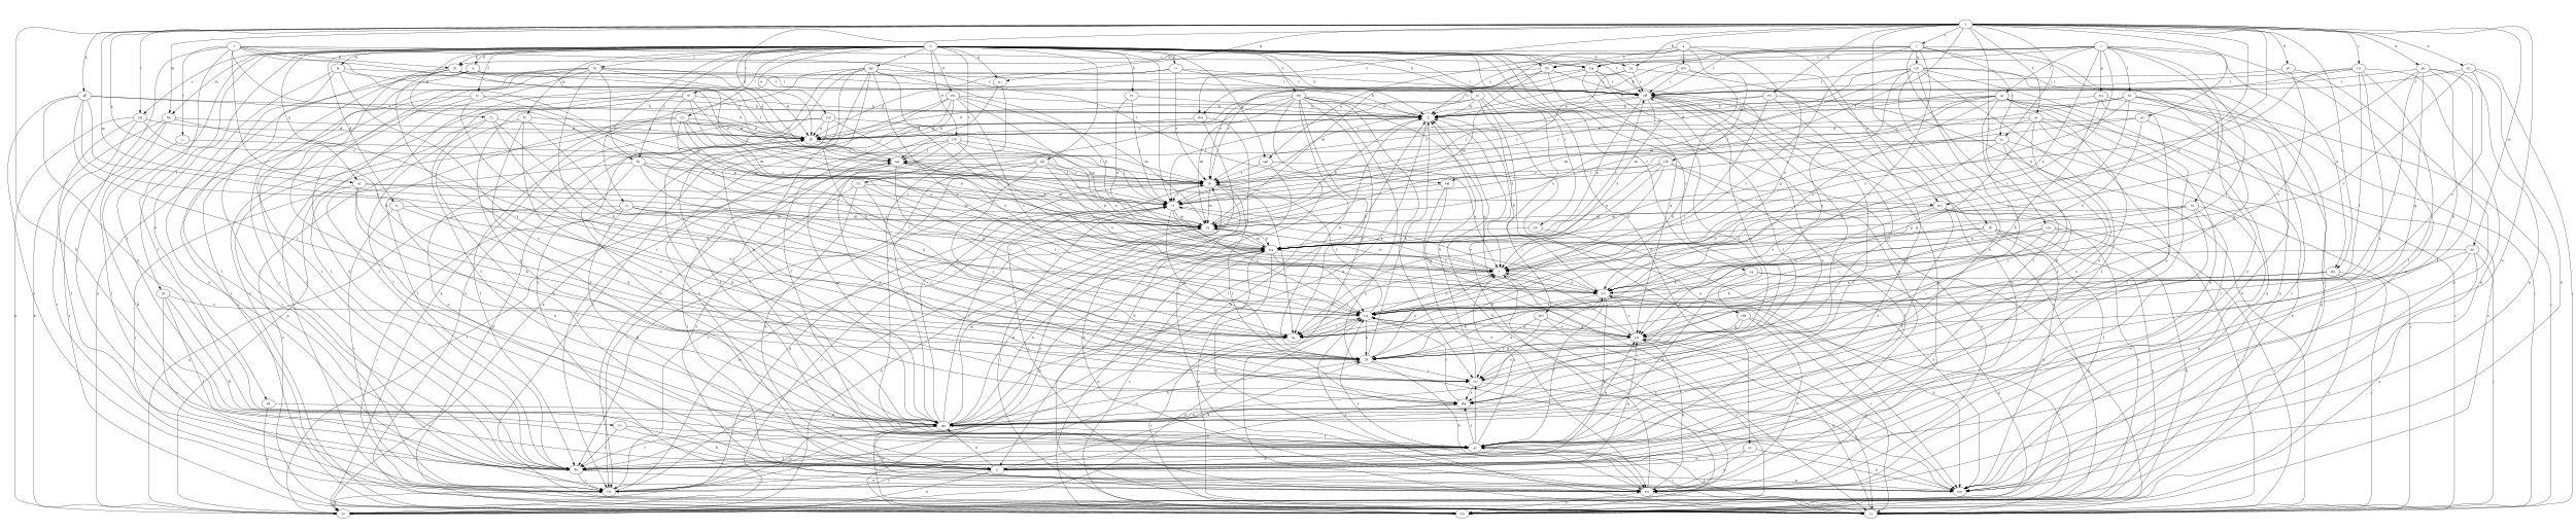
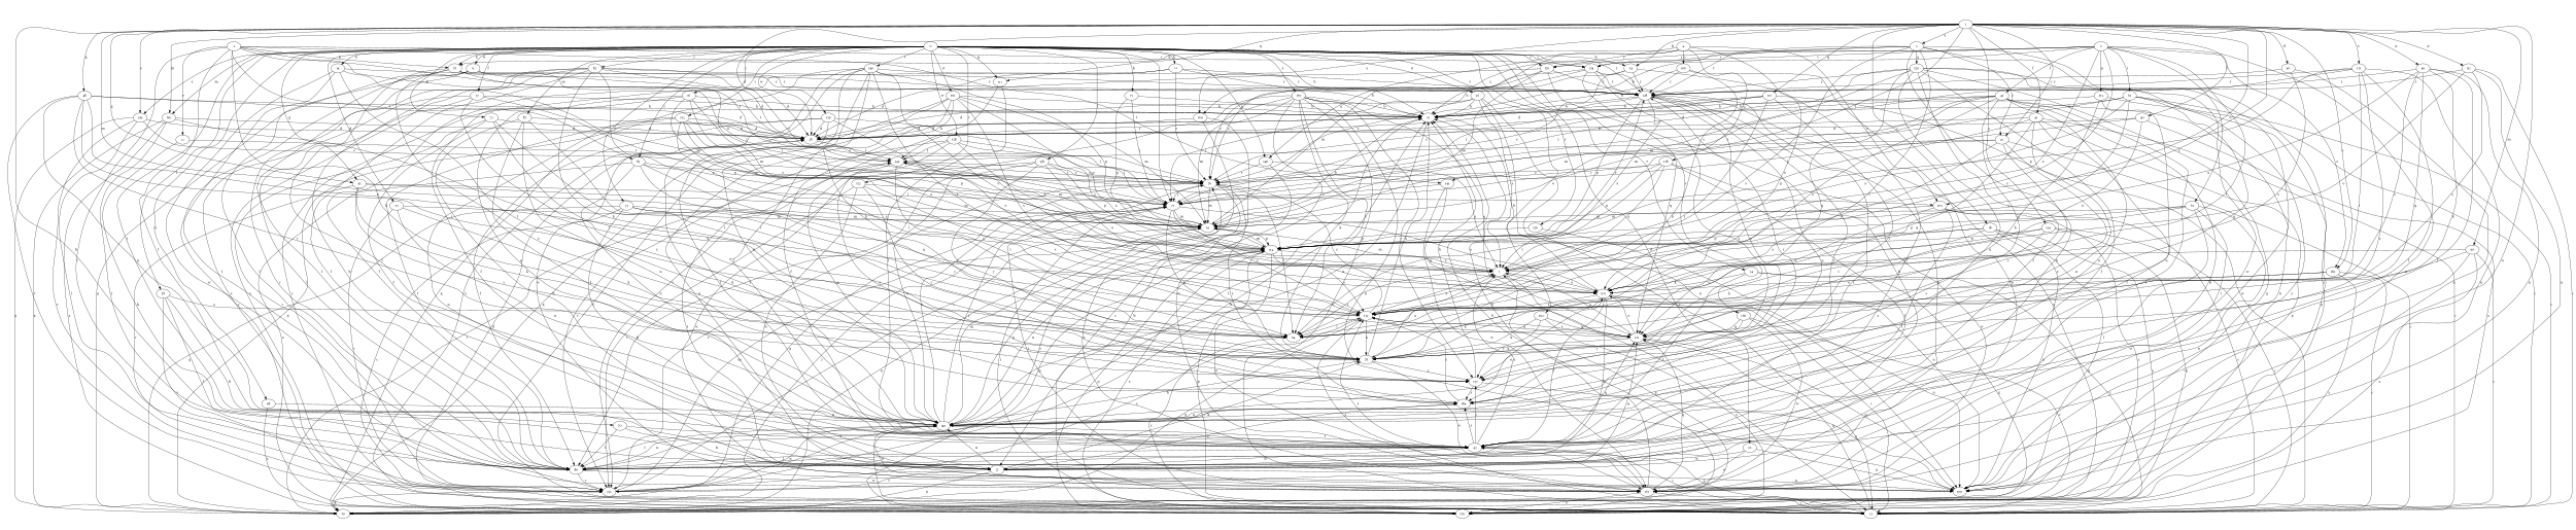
  strict digraph {
    fontname="Playfair Display"
    node [fontname="Playfair Display"]
    edge [fontname="Playfair Display"]
    0
    9
    11
    14
    15
    16
    22
    25
    33
    34
    37
    45
    54
    58
    70
    71
    73
    75
    76
    82
    85
    87
    89
    96
    98
    102
    115
    126
    128
    129
    138
    140
    146
    152
    153
    154
    158
    159
    161
    166
    167
    176
    28
    86
    170
    50
    21
    36
    93
    163
    78
    149
    43
    114
    57
    100
    155
    64
    135
    107
    184
    177
    142
    7
    121
    1
    5
    18
    20
    n70 [label=46]
    40
    41
    48
    49
    90
    105
    112
    117
    131
    134
    141
    169
    183
    120
    2
    42
    61
    62
    113
    3
    35
    4
    106
    118
    0 -> 9 [label=b]
    0 -> 11 [label=b]
    0 -> 14 [label=b]
    0 -> 15 [label=b]
    0 -> 16 [label=c]
    0 -> 22 [label=d]
    0 -> 25 [label=d]
    0 -> 33 [label=e]
    0 -> 34 [label=e]
    0 -> 37 [label=f]
    0 -> 45 [label=g]
    0 -> 54 [label=h]
    0 -> 58 [label=i]
    0 -> 70 [label=j]
    0 -> 71 [label=j]
    0 -> 73 [label=k]
    0 -> 75 [label=k]
    0 -> 76 [label=k]
    0 -> 82 [label=l]
    0 -> 85 [label=l]
    0 -> 87 [label=m]
    0 -> 89 [label=m]
    0 -> 96 [label=n]
    0 -> 98 [label=n]
    0 -> 102 [label=o]
    0 -> 115 [label=q]
    0 -> 126 [label=r]
    0 -> 128 [label=r]
    0 -> 129 [label=s]
    0 -> 138 [label=t]
    0 -> 140 [label=t]
    0 -> 146 [label=u]
    0 -> 152 [label=v]
    0 -> 153 [label=v]
    0 -> 154 [label=v]
    0 -> 158 [label=w]
    0 -> 159 [label=w]
    0 -> 161 [label=w]
    0 -> 166 [label=x]
    0 -> 167 [label=x]
    0 -> 176 [label=y]
    9 -> 128 [label=r]
    9 -> 28 [label=d]
    9 -> 86 [label=l]
    9 -> 170 [label=x]
    9 -> 50 [label=g]
    11 -> 15 [label=b]
    11 -> 128 [label=r]
    11 -> 86 [label=l]
    11 -> 21 [label=c]
    11 -> 36 [label=e]
    14 -> 128 [label=r]
    14 -> 86 [label=l]
    14 -> 93 [label=m]
    14 -> 163 [label=w]
    14 -> 78 [label=t]
    15 -> 28 [label=d]
    15 -> 86 [label=l]
    15 -> 149 [label=u]
    16 -> 15 [label=b]
    16 -> 71 [label=j]
    16 -> 93 [label=m]
    16 -> 149 [label=u]
    16 -> 43 [label=f]
    16 -> 114 [label=p]
    22 -> 163 [label=w]
    22 -> 57 [label=h]
    22 -> 100 [label=n]
    25 -> 93 [label=m]
    25 -> 78 [label=k]
    25 -> 149 [label=u]
    25 -> 155 [label=v]
    33 -> 50 [label=g]
    33 -> 21 [label=c]
    33 -> 93 [label=m]
    33 -> 57 [label=h]
    33 -> 64 [label=i]
    33 -> 135 [label=s]
    34 -> 50 [label=g]
    34 -> 21 [label=c]
    34 -> 43 [label=f]
    34 -> 107 [label=o]
    37 -> 15 [label=b]
    37 -> 86 [label=l]
    37 -> 21 [label=c]
    37 -> 114 [label=p]
    37 -> 184 [label=z]
    45 -> 71 [label=j]
    45 -> 93 [label=m]
    45 -> 78 [label=k]
    45 -> 155 [label=v]
    45 -> 177 [label=y]
    54 -> 71 [label=j]
    54 -> 128 [label=r]
    54 -> 36 [label=e]
    54 -> 43 [label=f]
    58 -> 86 [label=l]
    58 -> 57 [label=h]
    58 -> 155 [label=v]
    58 -> 135 [label=s]
    70 -> 86 [label=l]
    70 -> 43 [label=f]
    70 -> 57 [label=h]
    71 -> 93 [label=m]
    71 -> 78 [label=k]
    71 -> 135 [label=s]
    71 -> 107 [label=o]
    73 -> 28 [label=d]
    73 -> 78 [label=k]
    73 -> 43 [label=f]
    73 -> 155 [label=v]
    73 -> 64 [label=i]
    75 -> 15 [label=b]
    75 -> 71 [label=j]
    75 -> 114 [label=p]
    76 -> 71 [label=j]
    76 -> 128 [label=r]
    76 -> 86 [label=l]
    76 -> 43 [label=f]
    76 -> 184 [label=z]
    76 -> 142 [label=t]
    82 -> 128 [label=r]
    82 -> 28 [label=d]
    82 -> 86 [label=l]
    82 -> 170 [label=x]
    82 -> 36 [label=e]
    82 -> 78 [label=k]
    82 -> 57 [label=h]
    82 -> 155 [label=v]
    82 -> 7 [label=a]
    85 -> 170 [label=x]
    85 -> 36 [label=e]
    85 -> 149 [label=u]
    85 -> 135 [label=s]
    85 -> 7 [label=a]
    85 -> 121 [label=q]
    87 -> 28 [label=d]
    87 -> 149 [label=u]
    87 -> 43 [label=f]
    87 -> 57 [label=h]
    87 -> 64 [label=i]
    89 -> 28 [label=d]
    89 -> 86 [label=l]
    89 -> 170 [label=x]
    89 -> 50 [label=g]
    89 -> 64 [label=i]
    96 -> 15 [label=b]
    96 -> 71 [label=j]
    96 -> 28 [label=d]
    96 -> 21 [label=c]
    96 -> 100 [label=n]
    96 -> 7 [label=a]
    98 -> 170 [label=x]
    98 -> 149 [label=u]
    102 -> 170 [label=x]
    102 -> 78 [label=k]
    102 -> 177 [label=y]
    102 -> 121 [label=q]
    115 -> 43 [label=f]
    115 -> 155 [label=v]
    126 -> 114 [label=p]
    126 -> 100 [label=n]
    128 -> 15 [label=b]
    128 -> 86 [label=i]
    128 -> 170 [label=x]
    128 -> 36 [label=e]
    128 -> 149 [label=u]
    128 -> 114 [label=p]
    128 -> 177 [label=y]
    128 -> 7 [label=a]
    129 -> 28 [label=d]
    129 -> 86 [label=l]
    129 -> 50 [label=g]
    129 -> 36 [label=e]
    129 -> 155 [label=v]
    138 -> 36 [label=e]
    138 -> 163 [label=w]
    138 -> 149 [label=u]
    138 -> 114 [label=p]
    138 -> 107 [label=o]
    138 -> 177 [label=y]
    140 -> 128 [label=r]
    140 -> 170 [label=x]
    140 -> 50 [label=g]
    140 -> 163 [label=w]
    140 -> 78 [label=k]
    140 -> 149 [label=u]
    140 -> 43 [label=f]
    140 -> 114 [label=p]
    140 -> 135 [label=s]
    140 -> 107 [label=o]
    146 -> 36 [label=e]
    146 -> 57 [label=h]
    146 -> 7 [label=a]
    152 -> 71 [label=j]
    152 -> 57 [label=h]
    152 -> 155 [label=v]
    152 -> 135 [label=s]
    152 -> 177 [label=y]
    153 -> 28 [label=d]
    153 -> 86 [label=l]
    153 -> 36 [label=e]
    153 -> 114 [label=p]
    153 -> 100 [label=n]
    153 -> 64 [label=i]
    153 -> 7 [label=a]
    154 -> 15 [label=b]
    154 -> 128 [label=r]
    154 -> 36 [label=e]
    154 -> 163 [label=w]
    154 -> 184 [label=z]
    154 -> 121 [label=q]
    158 -> 71 [label=j]
    158 -> 149 [label=u]
    158 -> 155 [label=v]
    158 -> 107 [label=o]
    158 -> 142 [label=t]
    158 -> 7 [label=a]
    159 -> 71 [label=j]
    159 -> 28 [label=d]
    159 -> 86 [label=l]
    159 -> 50 [label=g]
    159 -> 43 [label=f]
    159 -> 107 [label=o]
    161 -> 15 [label=b]
    161 -> 50 [label=g]
    161 -> 21 [label=c]
    161 -> 93 [label=m]
    161 -> 43 [label=f]
    161 -> 114 [label=p]
    161 -> 100 [label=n]
    161 -> 135 [label=s]
    166 -> 21 [label=c]
    166 -> 163 [label=w]
    166 -> 177 [label=y]
    166 -> 121 [label=q]
    167 -> 15 [label=b]
    167 -> 86 [label=l]
    167 -> 21 [label=c]
    167 -> 93 [label=m]
    167 -> 163 [label=w]
    167 -> 78 [label=k]
    167 -> 100 [label=n]
    167 -> 64 [label=i]
    167 -> 177 [label=y]
    167 -> 142 [label=t]
    167 -> 121 [label=q]
    176 -> 128 [label=r]
    176 -> 28 [label=d]
    176 -> 36 [label=e]
    176 -> 93 [label=m]
    176 -> 57 [label=h]
    28 -> 15 [label=b]
    28 -> 142 [label=t]
    86 -> 163 [label=w]
+   86 -> 149 [label=u]
    86 -> 155 [label=v]
    170 -> 15 [label=b]
    170 -> 36 [label=e]
    170 -> 114 [label=p]
    50 -> 71 [label=j]
    50 -> 142 [label=t]
    50 -> 7 [label=a]
    21 -> 71 [label=j]
    21 -> 28 [label=d]
    21 -> 43 [label=f]
    21 -> 114 [label=p]
    21 -> 135 [label=s]
    21 -> 121 [label=q]
    36 -> 71 [label=j]
    36 -> 50 [label=g]
    36 -> 93 [label=m]
    36 -> 163 [label=w]
    36 -> 64 [label=i]
    36 -> 184 [label=z]
    36 -> 142 [label=t]
    93 -> 15 [label=b]
    93 -> 50 [label=n]
    93 -> 114 [label=p]
    93 -> 142 [label=t]
    163 -> 15 [label=b]
    163 -> 71 [label=j]
    163 -> 170 [label=x]
    163 -> 21 [label=c]
    163 -> 135 [label=s]
    163 -> 121 [label=q]
    78 -> 15 [label=b]
    78 -> 163 [label=w]
    78 -> 177 [label=y]
    78 -> 7 [label=a]
    149 -> 71 [label=j]
    149 -> 128 [label=r]
    149 -> 28 [label=d]
    149 -> 86 [label=l]
    149 -> 21 [label=c]
    149 -> 36 [label=e]
    149 -> 93 [label=m]
    149 -> 163 [label=w]
    149 -> 78 [label=k]
    149 -> 43 [label=f]
    149 -> 114 [label=p]
    149 -> 107 [label=o]
    43 -> 86 [label=l]
    43 -> 21 [label=c]
    43 -> 57 [label=h]
    43 -> 184 [label=z]
    43 -> 177 [label=y]
    43 -> 7 [label=a]
    43 -> 121 [label=q]
    114 -> 128 [label=r]
    114 -> 170 [label=x]
    114 -> 93 [label=m]
    114 -> 163 [label=w]
    114 -> 149 [label=u]
    114 -> 135 [label=s]
    114 -> 7 [label=a]
    57 -> 50 [label=g]
    57 -> 78 [label=k]
    57 -> 149 [label=u]
    57 -> 100 [label=n]
    57 -> 155 [label=v]
    57 -> 184 [label=z]
    57 -> 121 [label=q]
    100 -> 142 [label=t]
    155 -> 15 [label=b]
    155 -> 50 [label=g]
    155 -> 36 [label=e]
    155 -> 93 [label=m]
    155 -> 149 [label=u]
    155 -> 114 [label=p]
    155 -> 135 [label=s]
    64 -> 170 [label=x]
    135 -> 50 [label=g]
    135 -> 36 [label=e]
    135 -> 78 [label=k]
    135 -> 64 [label=i]
    135 -> 7 [label=a]
    135 -> 121 [label=q]
    107 -> 15 [label=b]
    107 -> 21 [label=c]
    107 -> 78 [label=k]
    107 -> 43 [label=f]
    107 -> 57 [label=h]
    107 -> 100 [label=n]
    107 -> 135 [label=s]
    184 -> 128 [label=r]
    184 -> 149 [label=u]
    184 -> 135 [label=s]
    177 -> 15 [label=b]
    177 -> 100 [label=n]
    177 -> 184 [label=z]
    142 -> 36 [label=e]
    142 -> 93 [label=m]
    142 -> 64 [label=i]
    142 -> 184 [label=z]
-   7 -> 71 [label=j]
    7 -> 21 [label=c]
    7 -> 93 [label=m]
    7 -> 64 [label=i]
    7 -> 107 [label=o]
    121 -> 78 [label=k]
    121 -> 100 [label=n]
    121 -> 135 [label=s]
    121 -> 107 [label=o]
    121 -> 7 [label=a]
    1 -> 45 [label=g]
    1 -> 54 [label=h]
    1 -> 89 [label=m]
    1 -> 115 [label=q]
    1 -> 129 [label=s]
    1 -> 28 [label=d]
    1 -> 93 [label=m]
    1 -> 163 [label=w]
    1 -> 57 [label=h]
    1 -> 7 [label=a]
    1 -> 5 [label=a]
    1 -> 18 [label=c]
    1 -> 20 [label=c]
    1 -> n70 [label=d]
    1 -> 40 [label=f]
    1 -> 41 [label=f]
    1 -> 48 [label=g]
    1 -> 49 [label=g]
    1 -> 90 [label=m]
    1 -> 105 [label=o]
    1 -> 112 [label=p]
    1 -> 117 [label=q]
    1 -> 131 [label=s]
    1 -> 134 [label=s]
    1 -> 141 [label=t]
    1 -> 169 [label=x]
    1 -> 183 [label=z]
    5 -> 128 [label=r]
    5 -> 154 [label=v]
    5 -> 176 [label=y]
    5 -> 170 [label=x]
    5 -> 163 [label=w]
    5 -> 57 [label=h]
    5 -> 64 [label=i]
    5 -> 135 [label=s]
    5 -> 20 [label=c]
    5 -> 120 [label=q]
    18 -> 170 [label=x]
    18 -> 50 [label=g]
    18 -> 78 [label=k]
    18 -> 114 [label=p]
    18 -> 100 [label=n]
    18 -> 7 [label=a]
    20 -> 71 [label=j]
    20 -> 21 [label=c]
    20 -> 107 [label=o]
    20 -> 184 [label=z]
    20 -> 177 [label=y]
    20 -> 142 [label=t]
    n70 -> 128 [label=r]
    n70 -> 100 [label=n]
    n70 -> 135 [label=s]
    40 -> 71 [label=j]
    40 -> 28 [label=d]
    40 -> 170 [label=x]
    40 -> 107 [label=o]
    41 -> 28 [label=d]
    41 -> 50 [label=g]
    41 -> 21 [label=c]
    41 -> 149 [label=u]
    41 -> 43 [label=f]
    41 -> 114 [label=p]
    41 -> 121 [label=q]
    48 -> 15 [label=b]
    48 -> 28 [label=d]
    48 -> 149 [label=u]
    48 -> 155 [label=v]
    48 -> 64 [label=i]
    48 -> 107 [label=o]
    48 -> 177 [label=y]
    49 -> 128 [label=r]
    49 -> 78 [label=k]
    49 -> 43 [label=f]
    49 -> 100 [label=n]
    49 -> 135 [label=s]
    49 -> 7 [label=a]
    49 -> 121 [label=q]
    90 -> 170 [label=x]
    90 -> 21 [label=c]
    90 -> 155 [label=v]
    90 -> 64 [label=i]
    90 -> 7 [label=a]
    105 -> 170 [label=x]
    105 -> 21 [label=c]
    105 -> 93 [label=m]
    105 -> 78 [label=k]
    105 -> 43 [label=f]
    112 -> 128 [label=r]
    112 -> 21 [label=c]
    112 -> 100 [label=n]
    112 -> 135 [label=s]
    112 -> 107 [label=o]
    117 -> 15 [label=b]
+   117 -> 28 [label=d]
    117 -> 21 [label=c]
    117 -> 36 [label=e]
    117 -> 64 [label=i]
    117 -> 177 [label=y]
    131 -> 71 [label=j]
    131 -> 128 [label=r]
    131 -> 43 [label=f]
    131 -> 114 [label=p]
    131 -> 100 [label=n]
    131 -> 64 [label=i]
    131 -> 184 [label=z]
    134 -> 170 [label=x]
    134 -> 21 [label=c]
    134 -> 114 [label=p]
    134 -> 107 [label=o]
    134 -> 184 [label=z]
    141 -> 71 [label=j]
    141 -> 163 [label=w]
    141 -> 121 [label=q]
    169 -> 28 [label=d]
    169 -> 21 [label=c]
    169 -> 155 [label=v]
    183 -> 170 [label=x]
    183 -> 21 [label=c]
    183 -> 135 [label=s]
    183 -> 107 [label=o]
    120 -> 71 [label=j]
    120 -> 128 [label=r]
    120 -> 86 [label=l]
    120 -> 170 [label=x]
    120 -> 50 [label=g]
    120 -> 21 [label=c]
    120 -> 93 [label=m]
    120 -> 149 [label=u]
    120 -> 43 [label=f]
    120 -> 121 [label=q]
    2 -> 15 [label=b]
    2 -> 76 [label=k]
    2 -> 154 [label=v]
    2 -> 100 [label=n]
    2 -> 64 [label=i]
    2 -> 135 [label=s]
    2 -> 7 [label=a]
    2 -> 169 [label=x]
    2 -> 183 [label=z]
    2 -> 42 [label=f]
    2 -> 61 [label=i]
    2 -> 62 [label=i]
    2 -> 113 [label=p]
    42 -> 15 [label=b]
    42 -> 28 [label=d]
    42 -> 86 [label=l]
    42 -> 36 [label=e]
    42 -> 93 [label=m]
    42 -> 149 [label=u]
    42 -> 57 [label=h]
    42 -> 100 [label=n]
    42 -> 107 [label=o]
    42 -> 121 [label=q]
    61 -> 86 [label=l]
    61 -> 93 [label=m]
    61 -> 163 [label=w]
    61 -> 114 [label=p]
    61 -> 100 [label=n]
    61 -> 64 [label=i]
    62 -> 15 [label=b]
    62 -> 21 [label=c]
    62 -> 93 [label=m]
    62 -> 163 [label=w]
    62 -> 135 [label=s]
    62 -> 7 [label=a]
    62 -> 121 [label=q]
    113 -> 15 [label=b]
    113 -> 50 [label=g]
    113 -> 78 [label=k]
    113 -> 149 [label=u]
    3 -> 76 [label=k]
    3 -> 85 [label=l]
    3 -> 154 [label=v]
    3 -> 86 [label=l]
    3 -> 78 [label=k]
    3 -> 43 [label=f]
    3 -> 142 [label=t]
    3 -> 105 [label=o]
    3 -> 141 [label=t]
    3 -> 35 [label=e]
    35 -> 57 [label=h]
    35 -> 142 [label=t]
    4 -> 146 [label=u]
    4 -> 176 [label=y]
    4 -> 93 [label=m]
    4 -> 107 [label=o]
    4 -> 105 [label=o]
    4 -> 106 [label=o]
    4 -> 118 [label=q]
    106 -> 15 [label=b]
    106 -> 128 [label=r]
    106 -> 163 [label=w]
    106 -> 78 [label=k]
    118 -> 86 [label=l]
    118 -> 36 [label=e]
    118 -> 163 [label=w]
    118 -> 114 [label=p]
    118 -> 64 [label=i]
    118 -> 7 [label=a]
  }
